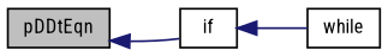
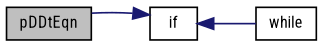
  digraph {
    fontname="Roboto Condensed"
    rankdir=LR
    node [color=black fontname="Roboto Condensed" fontsize=10 shape=record]
    edge [color=midnightblue dir=back fontname="Roboto Condensed" fontsize=10 labelfontname=FreeSans labelfontsize=10 style=solid]
    n1 [fillcolor=grey75 fontcolor=black height=0.2 label=pDDtEqn style=filled width=0.4]
    n2 [height=0.2 label=if width=0.4]
    n3 [height=0.2 label=while width=0.4]
-   n1 -> n2
+   n2 -> n1
    n2 -> n3
  }
